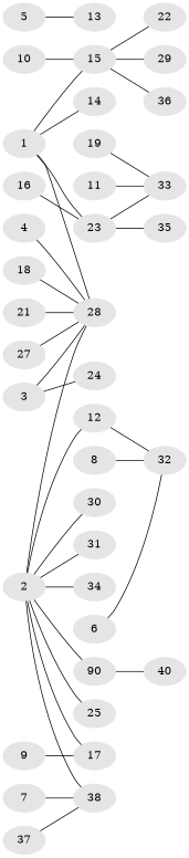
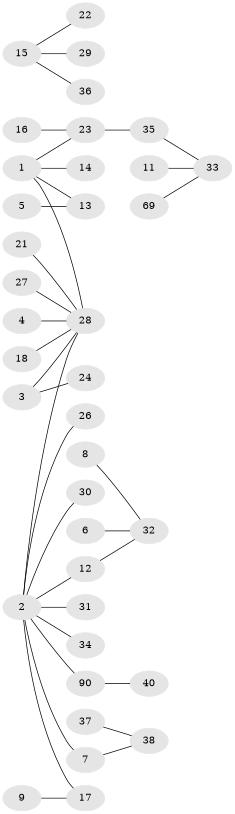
  graph {
    rankdir=LR
    node [color=gray90 style=filled]
    edge [weight=1.0]
    1
    14
    15
    23
    28
    22
    29
    36
    33
    35
    2
    12
    17
    n14 [label=90]
-   26 [label=25]
+   26
    30
    31
    34
    38
    32
    40
    3
    24
    4
    5
    13
    6
    7
    8
    9
-   10
    11
    16
    18
-   19
+   19 [label=69]
    21
    27
    37
    1 -- 14
-   1 -- 15
+   1 -- 13
    1 -- 23
    1 -- 28
    15 -- 22
    15 -- 29
    15 -- 36
-   23 -- 33
+   35 -- 33
    23 -- 35
    2 -- 28
    2 -- 12
    2 -- 17
    2 -- n14
    2 -- 26
    2 -- 30
    2 -- 31
    2 -- 34
-   2 -- 38
+   2 -- 7
    12 -- 32
    n14 -- 40
    3 -- 28
    3 -- 24
    4 -- 28
    5 -- 13
    6 -- 32
    7 -- 38
    8 -- 32
    9 -- 17
-   10 -- 15
    11 -- 33
    16 -- 23
    18 -- 28
    19 -- 33
    21 -- 28
    27 -- 28
    37 -- 38
  }
